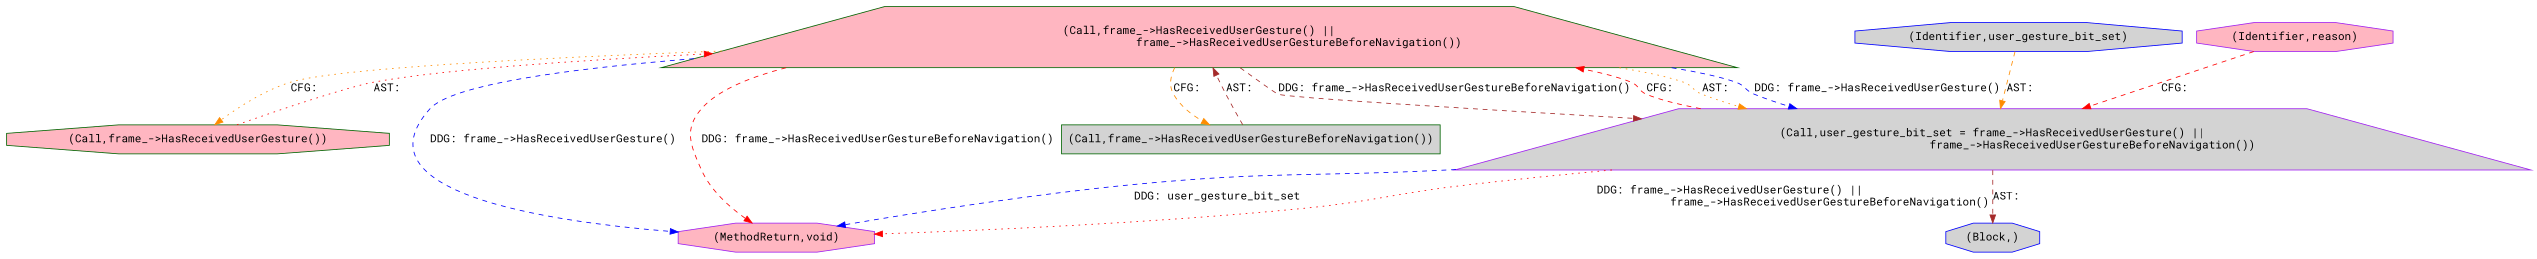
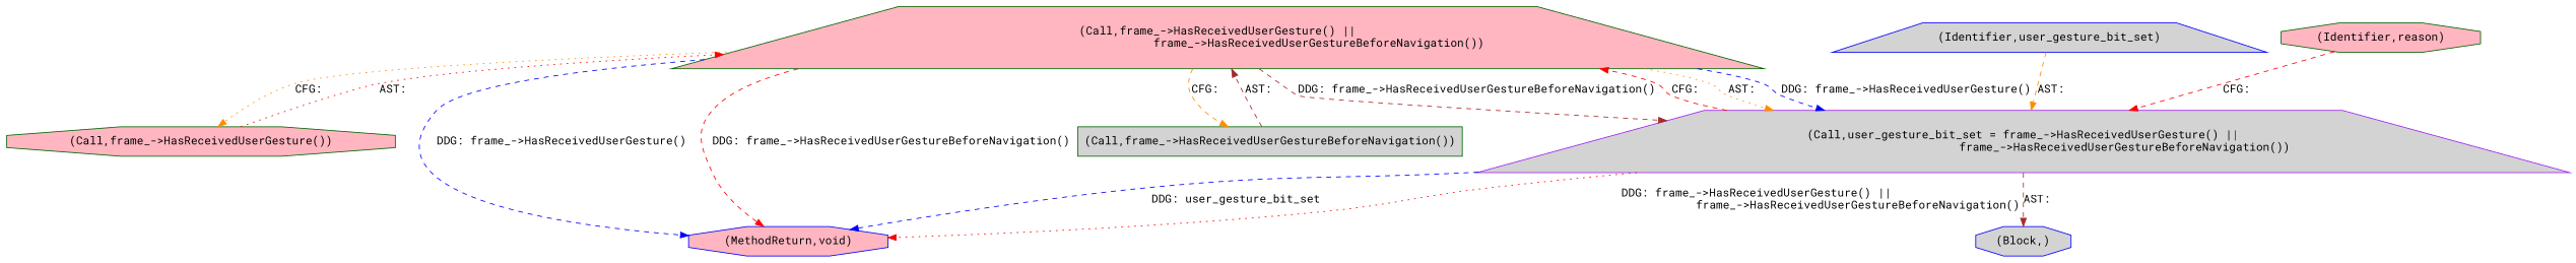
  digraph {
    fontname="Roboto Mono"
    node [color=darkgreen fillcolor=lightpink fontname="Roboto Mono" shape=octagon style=filled]
    edge [color=red fontname="Roboto Mono" style=dashed]
    n1 [label="(Call,frame_->HasReceivedUserGesture() ||\n                              frame_->HasReceivedUserGestureBeforeNavigation())" shape=trapezium]
    n2 [color=purple fillcolor=lightgrey label="(Call,user_gesture_bit_set = frame_->HasReceivedUserGesture() ||\n                              frame_->HasReceivedUserGestureBeforeNavigation())" shape=trapezium]
    n3 [label="(Call,frame_->HasReceivedUserGesture())"]
-   n4 [color=purple label="(MethodReturn,void)"]
+   n4 [color=blue label="(MethodReturn,void)"]
    n5 [fillcolor=lightgrey label="(Call,frame_->HasReceivedUserGestureBeforeNavigation())" shape=box]
    n6 [color=blue fillcolor=lightgrey label="(Block,)"]
-   n7 [color=blue fillcolor=lightgrey label="(Identifier,user_gesture_bit_set)"]
-   n8 [color=purple label="(Identifier,reason)"]
+   n7 [color=blue fillcolor=lightgrey label="(Identifier,user_gesture_bit_set)" shape=trapezium]
+   n8 [label="(Identifier,reason)"]
    n1 -> n2 [color=darkorange label="AST: " style=dotted]
    n1 -> n2 [color=blue label="DDG: frame_->HasReceivedUserGesture()"]
    n1 -> n2 [color=brown label="DDG: frame_->HasReceivedUserGestureBeforeNavigation()"]
    n1 -> n3 [color=darkorange label="CFG: " style=dotted]
    n1 -> n4 [color=blue label="DDG: frame_->HasReceivedUserGesture()"]
    n1 -> n4 [label="DDG: frame_->HasReceivedUserGestureBeforeNavigation()"]
    n1 -> n5 [color=darkorange label="CFG: "]
    n2 -> n1 [label="CFG: "]
    n2 -> n4 [color=blue label="DDG: user_gesture_bit_set"]
    n2 -> n4 [label="DDG: frame_->HasReceivedUserGesture() ||\n                              frame_->HasReceivedUserGestureBeforeNavigation()" style=dotted]
    n2 -> n6 [color=brown label="AST: "]
    n3 -> n1 [label="AST: " style=dotted]
    n5 -> n1 [color=brown label="AST: "]
    n7 -> n2 [color=darkorange label="AST: "]
    n8 -> n2 [label="CFG: "]
  }
